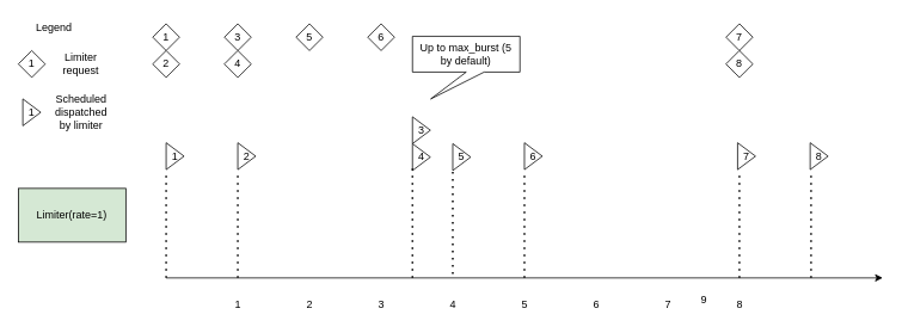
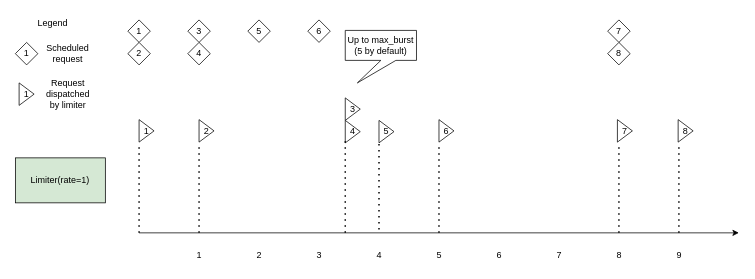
  <mxCell id="0" />
  <mxCell id="1" parent="0" />
  <mxCell id="2" value="" style="endArrow=classic;html=1;" edge="1" parent="1"><mxGeometry width="50" height="50" relative="1" as="geometry"><mxPoint x="185" y="310" as="sourcePoint" /><mxPoint x="985" y="310" as="targetPoint" /></mxGeometry></mxCell>
  <mxCell id="3" value="1&lt;br&gt;" style="text;html=1;align=center;verticalAlign=middle;resizable=0;points=[];autosize=1;" vertex="1" parent="1"><mxGeometry x="255" y="330" width="20" height="20" as="geometry" /></mxCell>
  <mxCell id="4" value="2" style="text;html=1;align=center;verticalAlign=middle;resizable=0;points=[];autosize=1;" vertex="1" parent="1"><mxGeometry x="335" y="330" width="20" height="20" as="geometry" /></mxCell>
  <mxCell id="5" value="3" style="text;html=1;align=center;verticalAlign=middle;resizable=0;points=[];autosize=1;" vertex="1" parent="1"><mxGeometry x="415" y="330" width="20" height="20" as="geometry" /></mxCell>
  <mxCell id="6" value="4" style="text;html=1;align=center;verticalAlign=middle;resizable=0;points=[];autosize=1;" vertex="1" parent="1"><mxGeometry x="495" y="330" width="20" height="20" as="geometry" /></mxCell>
  <mxCell id="7" value="5" style="text;html=1;align=center;verticalAlign=middle;resizable=0;points=[];autosize=1;" vertex="1" parent="1"><mxGeometry x="575" y="330" width="20" height="20" as="geometry" /></mxCell>
  <mxCell id="8" value="" style="endArrow=none;dashed=1;html=1;dashPattern=1 3;strokeWidth=2;exitX=0;exitY=1.05;exitDx=0;exitDy=0;exitPerimeter=0;" edge="1" parent="1" source="13"><mxGeometry width="50" height="50" relative="1" as="geometry"><mxPoint x="505" y="230" as="sourcePoint" /><mxPoint x="505" y="310" as="targetPoint" /></mxGeometry></mxCell>
  <mxCell id="9" value="1" style="triangle;whiteSpace=wrap;html=1;" vertex="1" parent="1"><mxGeometry x="185" y="159" width="20" height="30" as="geometry" /></mxCell>
  <mxCell id="10" value="" style="endArrow=none;dashed=1;html=1;dashPattern=1 3;strokeWidth=2;entryX=0;entryY=1.1;entryDx=0;entryDy=0;entryPerimeter=0;" edge="1" parent="1" target="9"><mxGeometry width="50" height="50" relative="1" as="geometry"><mxPoint x="185" y="310" as="sourcePoint" /><mxPoint x="235" y="180" as="targetPoint" /></mxGeometry></mxCell>
  <mxCell id="11" value="2" style="triangle;whiteSpace=wrap;html=1;" vertex="1" parent="1"><mxGeometry x="265" y="159" width="20" height="30" as="geometry" /></mxCell>
  <mxCell id="12" value="" style="endArrow=none;dashed=1;html=1;dashPattern=1 3;strokeWidth=2;entryX=0;entryY=1.1;entryDx=0;entryDy=0;entryPerimeter=0;" edge="1" parent="1" target="11"><mxGeometry width="50" height="50" relative="1" as="geometry"><mxPoint x="265" y="310" as="sourcePoint" /><mxPoint x="315" y="180" as="targetPoint" /></mxGeometry></mxCell>
  <mxCell id="13" value="5&lt;br&gt;" style="triangle;whiteSpace=wrap;html=1;" vertex="1" parent="1"><mxGeometry x="505" y="160" width="20" height="30" as="geometry" /></mxCell>
  <mxCell id="14" value="4" style="triangle;whiteSpace=wrap;html=1;" vertex="1" parent="1"><mxGeometry x="460" y="160" width="20" height="30" as="geometry" /></mxCell>
  <mxCell id="15" value="" style="endArrow=none;dashed=1;html=1;dashPattern=1 3;strokeWidth=2;" edge="1" parent="1"><mxGeometry width="50" height="50" relative="1" as="geometry"><mxPoint x="585" y="310" as="sourcePoint" /><mxPoint x="585" y="190" as="targetPoint" /></mxGeometry></mxCell>
  <mxCell id="16" value="6" style="text;html=1;align=center;verticalAlign=middle;resizable=0;points=[];autosize=1;" vertex="1" parent="1"><mxGeometry x="655" y="330" width="20" height="20" as="geometry" /></mxCell>
  <mxCell id="17" value="7" style="text;html=1;align=center;verticalAlign=middle;resizable=0;points=[];autosize=1;" vertex="1" parent="1"><mxGeometry x="735" y="330" width="20" height="20" as="geometry" /></mxCell>
  <mxCell id="18" value="8" style="text;html=1;align=center;verticalAlign=middle;resizable=0;points=[];autosize=1;" vertex="1" parent="1"><mxGeometry x="815" y="330" width="20" height="20" as="geometry" /></mxCell>
  <mxCell id="19" value="2" style="rhombus;whiteSpace=wrap;html=1;" vertex="1" parent="1"><mxGeometry x="170" y="56" width="30" height="30" as="geometry" /></mxCell>
  <mxCell id="20" value="1" style="rhombus;whiteSpace=wrap;html=1;" vertex="1" parent="1"><mxGeometry x="170" y="26" width="30" height="30" as="geometry" /></mxCell>
  <mxCell id="21" value="4" style="rhombus;whiteSpace=wrap;html=1;fontStyle=0" vertex="1" parent="1"><mxGeometry x="250" y="56" width="30" height="30" as="geometry" /></mxCell>
  <mxCell id="22" value="3" style="triangle;whiteSpace=wrap;html=1;" vertex="1" parent="1"><mxGeometry x="460" y="130" width="20" height="30" as="geometry" /></mxCell>
  <mxCell id="23" value="5" style="rhombus;whiteSpace=wrap;html=1;" vertex="1" parent="1"><mxGeometry x="330" y="26" width="30" height="30" as="geometry" /></mxCell>
  <mxCell id="24" value="3" style="rhombus;whiteSpace=wrap;html=1;" vertex="1" parent="1"><mxGeometry x="250" y="26" width="30" height="30" as="geometry" /></mxCell>
  <mxCell id="25" value="&lt;span style=&quot;font-weight: normal&quot;&gt;6&lt;/span&gt;" style="rhombus;whiteSpace=wrap;html=1;fontStyle=1" vertex="1" parent="1"><mxGeometry x="410" y="26" width="30" height="30" as="geometry" /></mxCell>
  <mxCell id="26" value="7" style="rhombus;whiteSpace=wrap;html=1;fontStyle=0" vertex="1" parent="1"><mxGeometry x="810" y="26" width="30" height="30" as="geometry" /></mxCell>
  <mxCell id="27" value="8" style="rhombus;whiteSpace=wrap;html=1;fontStyle=0" vertex="1" parent="1"><mxGeometry x="810" y="56" width="30" height="30" as="geometry" /></mxCell>
  <mxCell id="28" value="" style="endArrow=none;dashed=1;html=1;dashPattern=1 3;strokeWidth=2;" edge="1" parent="1"><mxGeometry width="50" height="50" relative="1" as="geometry"><mxPoint x="825" y="310" as="sourcePoint" /><mxPoint x="825" y="190" as="targetPoint" /></mxGeometry></mxCell>
  <mxCell id="29" value="" style="endArrow=none;dashed=1;html=1;dashPattern=1 3;strokeWidth=2;" edge="1" parent="1"><mxGeometry width="50" height="50" relative="1" as="geometry"><mxPoint x="905" y="310" as="sourcePoint" /><mxPoint x="905" y="190" as="targetPoint" /></mxGeometry></mxCell>
- <mxCell id="30" value="Up to max_burst (5 by default)" style="shape=callout;whiteSpace=wrap;html=1;perimeter=calloutPerimeter;position2=0.17;" vertex="1" parent="1"><mxGeometry x="460" y="40" width="120" height="70" as="geometry" /></mxCell>
- <mxCell id="31" value="9" style="text;html=1;align=center;verticalAlign=middle;resizable=0;points=[];autosize=1;" vertex="1" parent="1"><mxGeometry x="775" y="325" width="20" height="20" as="geometry" /></mxCell>
- <mxCell id="32" value="Legend" style="text;html=1;strokeColor=none;fillColor=none;align=center;verticalAlign=middle;whiteSpace=wrap;rounded=0;" vertex="1" parent="1"><mxGeometry x="30" y="20" width="60" height="20" as="geometry" /></mxCell>
+ <mxCell id="30" value="Up to max_burst (5 by default)" style="shape=callout;whiteSpace=wrap;html=1;perimeter=calloutPerimeter;position2=0.17;" vertex="1" parent="1"><mxGeometry x="460" y="40" width="95" height="70" as="geometry" /></mxCell>
+ <mxCell id="31" value="9" style="text;html=1;align=center;verticalAlign=middle;resizable=0;points=[];autosize=1;" vertex="1" parent="1"><mxGeometry x="895" y="330" width="20" height="20" as="geometry" /></mxCell>
+ <mxCell id="32" value="Legend" style="text;html=1;strokeColor=none;fillColor=none;align=center;verticalAlign=middle;whiteSpace=wrap;rounded=0;" vertex="1" parent="1"><mxGeometry x="40" y="20" width="60" height="20" as="geometry" /></mxCell>
  <mxCell id="33" value="1" style="rhombus;whiteSpace=wrap;html=1;" vertex="1" parent="1"><mxGeometry x="20" y="56" width="30" height="30" as="geometry" /></mxCell>
- <mxCell id="34" value="Limiter request" style="text;html=1;strokeColor=none;fillColor=none;align=center;verticalAlign=middle;whiteSpace=wrap;rounded=0;" vertex="1" parent="1"><mxGeometry x="70" y="61" width="40" height="20" as="geometry" /></mxCell>
+ <mxCell id="34" value="Scheduled request" style="text;html=1;strokeColor=none;fillColor=none;align=center;verticalAlign=middle;whiteSpace=wrap;rounded=0;" vertex="1" parent="1"><mxGeometry x="70" y="61" width="40" height="20" as="geometry" /></mxCell>
  <mxCell id="35" value="1" style="triangle;whiteSpace=wrap;html=1;" vertex="1" parent="1"><mxGeometry x="25" y="110" width="20" height="30" as="geometry" /></mxCell>
- <mxCell id="36" value="Scheduled&lt;br&gt;dispatched&lt;br&gt;by limiter" style="text;html=1;align=center;verticalAlign=middle;resizable=0;points=[];autosize=1;" vertex="1" parent="1"><mxGeometry x="55" y="100" width="70" height="50" as="geometry" /></mxCell>
+ <mxCell id="36" value="Request&lt;br&gt;dispatched&lt;br&gt;by limiter" style="text;html=1;align=center;verticalAlign=middle;resizable=0;points=[];autosize=1;" vertex="1" parent="1"><mxGeometry x="55" y="100" width="70" height="50" as="geometry" /></mxCell>
  <mxCell id="37" value="" style="endArrow=none;dashed=1;html=1;dashPattern=1 3;strokeWidth=2;entryX=0;entryY=0.75;entryDx=0;entryDy=0;" edge="1" parent="1" target="14"><mxGeometry width="50" height="50" relative="1" as="geometry"><mxPoint x="460" y="310" as="sourcePoint" /><mxPoint x="460" y="189" as="targetPoint" /></mxGeometry></mxCell>
  <mxCell id="38" value="6" style="triangle;whiteSpace=wrap;html=1;" vertex="1" parent="1"><mxGeometry x="585" y="159" width="20" height="30" as="geometry" /></mxCell>
  <mxCell id="39" value="7" style="triangle;whiteSpace=wrap;html=1;" vertex="1" parent="1"><mxGeometry x="823" y="159" width="20" height="30" as="geometry" /></mxCell>
  <mxCell id="40" value="8" style="triangle;whiteSpace=wrap;html=1;" vertex="1" parent="1"><mxGeometry x="904" y="159" width="20" height="30" as="geometry" /></mxCell>
  <mxCell id="41" value="Limiter(rate=1)" style="rounded=0;whiteSpace=wrap;html=1;fillColor=#d5e8d4;" vertex="1" parent="1"><mxGeometry x="20" y="210" width="120" height="60" as="geometry" /></mxCell>
